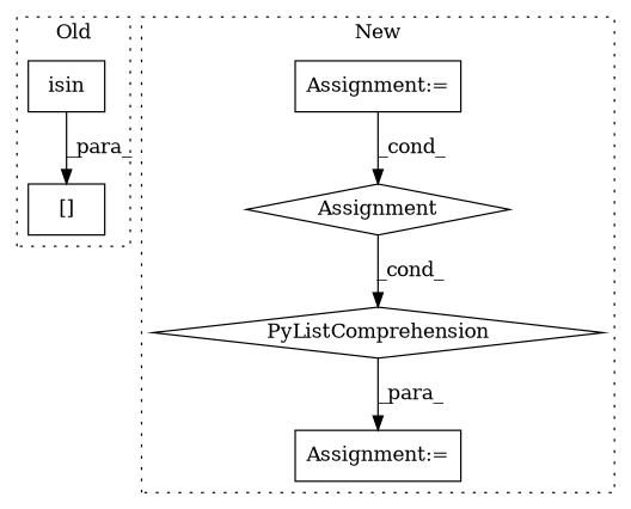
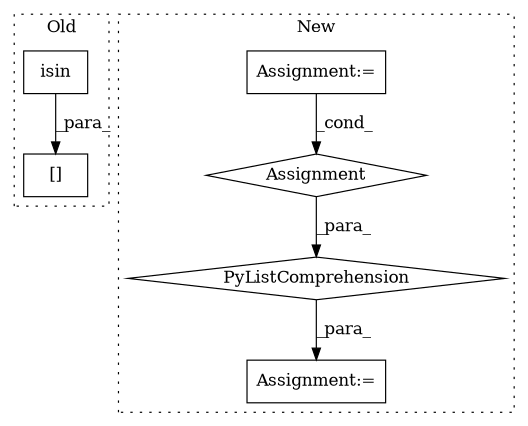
  digraph {
    node [a=7 l=54 s=1706 shape=box]
    n1 [a=32 l="5,1" label=isin s="1512,1529"]
    n2 [a=2 l="3,1" label="[]" s="1497,1530"]
    n3 [a=113 label=Assignment shape=diamond]
    n4 [label="Assignment:="]
    n5 [l="53,2" label="Assignment:=" s="1792,1863"]
    n6 [a=109 l=125 label=PyListComprehension s=1643 shape=diamond]
    subgraph cluster_1 {
      label=Old
      style=dotted
      n1
      n2
    }
    subgraph cluster_2 {
      label=New
      style=dotted
      n3
      n4
      n5
      n6
    }
    n1 -> n2 [label=_para_]
-   n3 -> n6 [label=_cond_]
+   n3 -> n6 [label=_para_]
    n4 -> n3 [label=_cond_]
    n6 -> n5 [label=_para_]
  }
